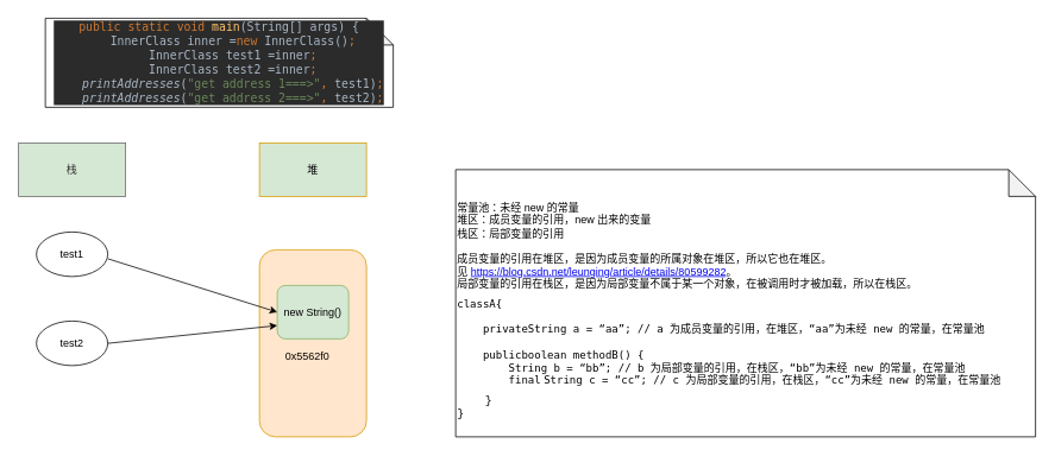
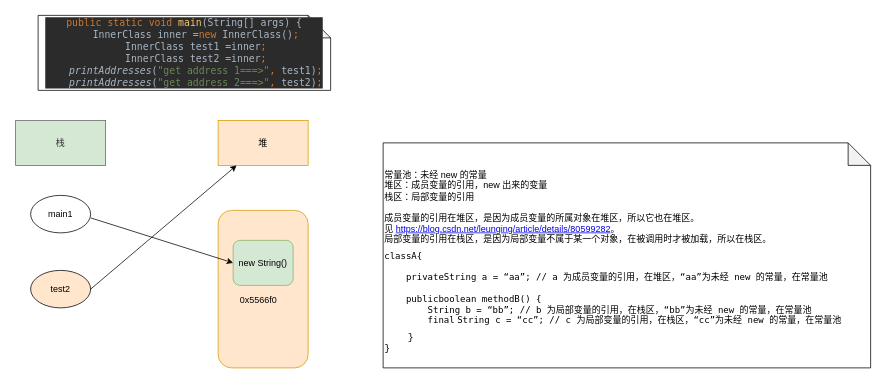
  <mxCell id="0" />
  <mxCell id="1" parent="0" />
  <mxCell id="2" value="栈" style="rounded=0;whiteSpace=wrap;html=1;fillColor=#d5e8d4;strokeColor=#666666;fontColor=#333333;" vertex="1" parent="1"><mxGeometry x="20" y="160" width="120" height="60" as="geometry" /></mxCell>
- <mxCell id="3" value="堆" style="rounded=0;whiteSpace=wrap;html=1;fillColor=#d5e8d4;strokeColor=#d79b00;" vertex="1" parent="1"><mxGeometry x="290" y="160" width="120" height="60" as="geometry" /></mxCell>
+ <mxCell id="3" value="堆" style="rounded=0;whiteSpace=wrap;html=1;fillColor=#ffe6cc;strokeColor=#d79b00;" vertex="1" parent="1"><mxGeometry x="290" y="160" width="120" height="60" as="geometry" /></mxCell>
  <mxCell id="4" value="" style="rounded=1;whiteSpace=wrap;html=1;fillColor=#ffe6cc;strokeColor=#d79b00;" vertex="1" parent="1"><mxGeometry x="290" y="280" width="120" height="210" as="geometry" /></mxCell>
  <mxCell id="5" value="new String()" style="rounded=1;whiteSpace=wrap;html=1;fillColor=#d5e8d4;strokeColor=#82b366;" vertex="1" parent="1"><mxGeometry x="310" y="320" width="80" height="60" as="geometry" /></mxCell>
- <mxCell id="6" value="0x5562f0" style="text;html=1;strokeColor=none;fillColor=none;align=center;verticalAlign=middle;whiteSpace=wrap;rounded=0;" vertex="1" parent="1"><mxGeometry x="324" y="390" width="40" height="20" as="geometry" /></mxCell>
+ <mxCell id="6" value="0x5566f0" style="text;html=1;strokeColor=none;fillColor=none;align=center;verticalAlign=middle;whiteSpace=wrap;rounded=0;" vertex="1" parent="1"><mxGeometry x="324" y="390" width="40" height="20" as="geometry" /></mxCell>
  <mxCell id="7" value="&lt;br&gt;&lt;br&gt;&lt;div style=&quot;vertical-align: baseline&quot;&gt;常量池：未经 new 的常量  &lt;/div&gt; &lt;div style=&quot;vertical-align: baseline&quot;&gt;  堆区：成员变量的引用，new 出来的变量  &lt;/div&gt; &lt;div style=&quot;vertical-align: baseline&quot;&gt;  栈区：局部变量的引用  &lt;/div&gt; &lt;div style=&quot;vertical-align: baseline&quot;&gt;  &lt;br&gt; &lt;/div&gt; &lt;div style=&quot;vertical-align: baseline&quot;&gt;  成员变量的引用在堆区，是因为成员变量的所属对象在堆区，所以它也在堆区。见&amp;nbsp;&lt;a href=&quot;https://blog.csdn.net/leunging/article/details/80599282&quot; target=&quot;_blank&quot;&gt;https://blog.csdn.net/leunging/article/details/80599282&lt;/a&gt;。 &lt;/div&gt; &lt;div style=&quot;vertical-align: baseline&quot;&gt;  局部变量的引用在栈区，是因为局部变量不属于某一个对象，在被调用时才被加载，所以在栈区。&lt;/div&gt;&lt;div&gt;&lt;div id=&quot;highlighter_938228500350&quot; class=&quot;nc-syntaxhighlighter&quot;&gt;&lt;div class=&quot;syntaxhighlighter  java&quot;&gt;&lt;table border=&quot;0&quot; cellpadding=&quot;0&quot; cellspacing=&quot;0&quot;&gt;&lt;tbody&gt;&lt;tr&gt;&lt;td class=&quot;gutter&quot;&gt;&lt;div class=&quot;line number1 index0 alt2&quot;&gt;&lt;br&gt;&lt;/div&gt;&lt;div class=&quot;line number2 index1 alt1&quot;&gt;&lt;br&gt;&lt;/div&gt;&lt;div class=&quot;line number3 index2 alt2&quot;&gt;&lt;br&gt;&lt;/div&gt;&lt;div class=&quot;line number5 index4 alt2&quot;&gt;&lt;br&gt;&lt;/div&gt;&lt;div class=&quot;line number6 index5 alt1&quot;&gt;&lt;br&gt;&lt;/div&gt;&lt;div class=&quot;line number7 index6 alt2&quot;&gt;&lt;br&gt;&lt;/div&gt;&lt;div class=&quot;line number8 index7 alt1&quot;&gt;&lt;br&gt;&lt;/div&gt;&lt;div class=&quot;line number9 index8 alt2&quot;&gt;&lt;br&gt;&lt;/div&gt;&lt;/td&gt;&lt;td class=&quot;code&quot;&gt;&lt;div class=&quot;container&quot;&gt;&lt;div class=&quot;line number1 index0 alt2&quot;&gt;&lt;code class=&quot;java plain&quot;&gt;classA{&lt;/code&gt;&lt;/div&gt;&lt;div class=&quot;line number2 index1 alt1&quot;&gt;&amp;nbsp;&lt;/div&gt;&lt;div class=&quot;line number3 index2 alt2&quot;&gt;&lt;code class=&quot;java spaces&quot;&gt;&amp;nbsp;&amp;nbsp;&amp;nbsp;&amp;nbsp;&lt;/code&gt;&lt;code class=&quot;java plain&quot;&gt;privateString a = “aa”; &lt;/code&gt;&lt;code class=&quot;java comments&quot;&gt;// a 为成员变量的引用，在堆区，“aa”为未经 new 的常量，在常量池&lt;/code&gt;&lt;/div&gt;&lt;div class=&quot;line number4 index3 alt1&quot;&gt;&amp;nbsp;&lt;/div&gt;&lt;div class=&quot;line number5 index4 alt2&quot;&gt;&lt;code class=&quot;java spaces&quot;&gt;&amp;nbsp;&amp;nbsp;&amp;nbsp;&amp;nbsp;&lt;/code&gt;&lt;code class=&quot;java plain&quot;&gt;publicboolean methodB() {&lt;/code&gt;&lt;/div&gt;&lt;div class=&quot;line number6 index5 alt1&quot;&gt;&lt;code class=&quot;java spaces&quot;&gt;&amp;nbsp;&amp;nbsp;&amp;nbsp;&amp;nbsp;&amp;nbsp;&amp;nbsp;&amp;nbsp;&amp;nbsp;&lt;/code&gt;&lt;code class=&quot;java plain&quot;&gt;String b = “bb”; &lt;/code&gt;&lt;code class=&quot;java comments&quot;&gt;// b 为局部变量的引用，在栈区，“bb”为未经 new 的常量，在常量池&lt;/code&gt;&lt;/div&gt;&lt;div class=&quot;line number7 index6 alt2&quot;&gt;&lt;code class=&quot;java spaces&quot;&gt;&amp;nbsp;&amp;nbsp;&amp;nbsp;&amp;nbsp;&amp;nbsp;&amp;nbsp;&amp;nbsp;&amp;nbsp;&lt;/code&gt;&lt;code class=&quot;java keyword&quot;&gt;final&lt;/code&gt; &lt;code class=&quot;java plain&quot;&gt;String c = “cc”; &lt;/code&gt;&lt;code class=&quot;java comments&quot;&gt;// c 为局部变量的引用，在栈区，“cc”为未经 new 的常量，在常量池&lt;/code&gt;&lt;/div&gt;&lt;/div&gt;&lt;/td&gt;&lt;/tr&gt;&lt;/tbody&gt;&lt;/table&gt;&lt;span style=&quot;font-family: &amp;#34;monaco&amp;#34; , &amp;#34;menlo&amp;#34; , &amp;#34;consolas&amp;#34; , &amp;#34;courier new&amp;#34; , monospace ; font-size: 13px ; background-color: rgb(255 , 255 , 255)&quot;&gt;&amp;nbsp; &amp;nbsp; }&lt;/span&gt;&lt;br&gt;&lt;/div&gt;&lt;div class=&quot;syntaxhighlighter  java&quot;&gt;&lt;span style=&quot;font-family: &amp;#34;monaco&amp;#34; , &amp;#34;menlo&amp;#34; , &amp;#34;consolas&amp;#34; , &amp;#34;courier new&amp;#34; , monospace ; font-size: 13px ; background-color: rgb(255 , 255 , 255)&quot;&gt;}&lt;/span&gt;&lt;span style=&quot;font-family: &amp;#34;monaco&amp;#34; , &amp;#34;menlo&amp;#34; , &amp;#34;consolas&amp;#34; , &amp;#34;courier new&amp;#34; , monospace ; font-size: 13px ; background-color: rgb(255 , 255 , 255)&quot;&gt;&lt;br&gt;&lt;/span&gt;&lt;/div&gt;&lt;/div&gt;&lt;/div&gt;" style="shape=note;whiteSpace=wrap;html=1;backgroundOutline=1;darkOpacity=0.05;align=left;verticalAlign=top;" vertex="1" parent="1"><mxGeometry x="510" y="190" width="650" height="300" as="geometry" /></mxCell>
  <mxCell id="8" value="" style="endArrow=classic;html=1;entryX=0;entryY=0.5;entryDx=0;entryDy=0;" edge="1" parent="1" target="5"><mxGeometry width="50" height="50" relative="1" as="geometry"><mxPoint x="120" y="290" as="sourcePoint" /><mxPoint x="160" y="330" as="targetPoint" /></mxGeometry></mxCell>
- <mxCell id="9" value="test1" style="ellipse;whiteSpace=wrap;html=1;" vertex="1" parent="1"><mxGeometry x="40" y="260" width="80" height="50" as="geometry" /></mxCell>
- <mxCell id="10" value="test2" style="ellipse;whiteSpace=wrap;html=1;" vertex="1" parent="1"><mxGeometry x="40" y="360" width="80" height="50" as="geometry" /></mxCell>
- <mxCell id="11" value="" style="endArrow=classic;html=1;exitX=1;exitY=0.5;exitDx=0;exitDy=0;entryX=0;entryY=0.75;entryDx=0;entryDy=0;" edge="1" parent="1" source="10" target="5"><mxGeometry width="50" height="50" relative="1" as="geometry"><mxPoint x="140" y="410" as="sourcePoint" /><mxPoint x="190" y="360" as="targetPoint" /></mxGeometry></mxCell>
+ <mxCell id="9" value="main1" style="ellipse;whiteSpace=wrap;html=1;" vertex="1" parent="1"><mxGeometry x="40" y="260" width="80" height="50" as="geometry" /></mxCell>
+ <mxCell id="10" value="test2" style="ellipse;whiteSpace=wrap;html=1;fillColor=#ffe6cc;" vertex="1" parent="1"><mxGeometry x="40" y="360" width="80" height="50" as="geometry" /></mxCell>
+ <mxCell id="11" value="" style="endArrow=classic;html=1;exitX=1;exitY=0.5;exitDx=0;exitDy=0;" edge="1" parent="1" source="10" target="3"><mxGeometry width="50" height="50" relative="1" as="geometry"><mxPoint x="140" y="410" as="sourcePoint" /><mxPoint x="190" y="360" as="targetPoint" /></mxGeometry></mxCell>
  <mxCell id="12" value="&lt;pre style=&quot;background-color: #2b2b2b ; color: #a9b7c6 ; font-family: &amp;#34;jetbrains mono&amp;#34; , monospace ; font-size: 9.8pt&quot;&gt;&lt;span style=&quot;color: #cc7832&quot;&gt;public static void &lt;/span&gt;&lt;span style=&quot;color: #ffc66d&quot;&gt;main&lt;/span&gt;(String[] args) {&lt;br&gt;    InnerClass inner =&lt;span style=&quot;color: #cc7832&quot;&gt;new &lt;/span&gt;InnerClass()&lt;span style=&quot;color: #cc7832&quot;&gt;;&lt;br&gt;&lt;/span&gt;&lt;span style=&quot;color: #cc7832&quot;&gt;    &lt;/span&gt;InnerClass test1 =inner&lt;span style=&quot;color: #cc7832&quot;&gt;;&lt;br&gt;&lt;/span&gt;&lt;span style=&quot;color: #cc7832&quot;&gt;    &lt;/span&gt;InnerClass test2 =inner&lt;span style=&quot;color: #cc7832&quot;&gt;;&lt;br&gt;&lt;/span&gt;&lt;span style=&quot;color: #cc7832&quot;&gt;    &lt;/span&gt;&lt;span style=&quot;font-style: italic&quot;&gt;printAddresses&lt;/span&gt;(&lt;span style=&quot;color: #6a8759&quot;&gt;&quot;get address 1===&amp;gt;&quot;&lt;/span&gt;&lt;span style=&quot;color: #cc7832&quot;&gt;, &lt;/span&gt;test1)&lt;span style=&quot;color: #cc7832&quot;&gt;;&lt;br&gt;&lt;/span&gt;&lt;span style=&quot;color: #cc7832&quot;&gt;    &lt;/span&gt;&lt;span style=&quot;font-style: italic&quot;&gt;printAddresses&lt;/span&gt;(&lt;span style=&quot;color: #6a8759&quot;&gt;&quot;get address 2===&amp;gt;&quot;&lt;/span&gt;&lt;span style=&quot;color: #cc7832&quot;&gt;, &lt;/span&gt;test2)&lt;span style=&quot;color: #cc7832&quot;&gt;;&lt;/span&gt;&lt;/pre&gt;" style="shape=note;whiteSpace=wrap;html=1;backgroundOutline=1;darkOpacity=0.05;" vertex="1" parent="1"><mxGeometry x="50" y="20" width="390" height="100" as="geometry" /></mxCell>
